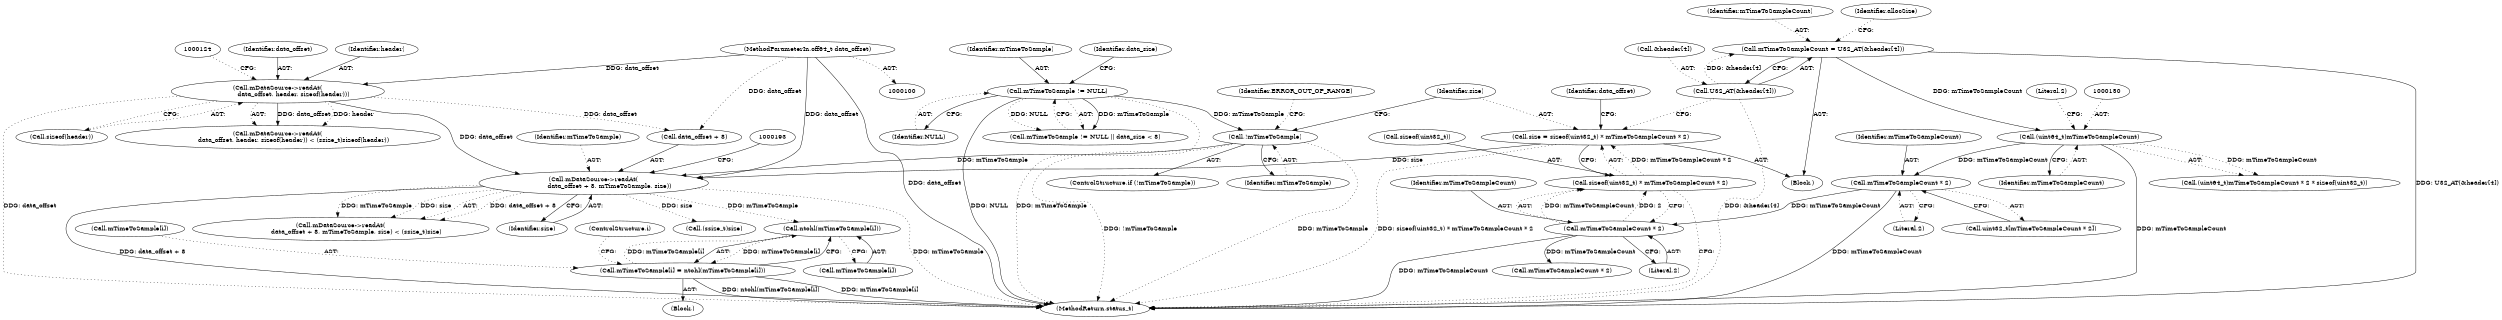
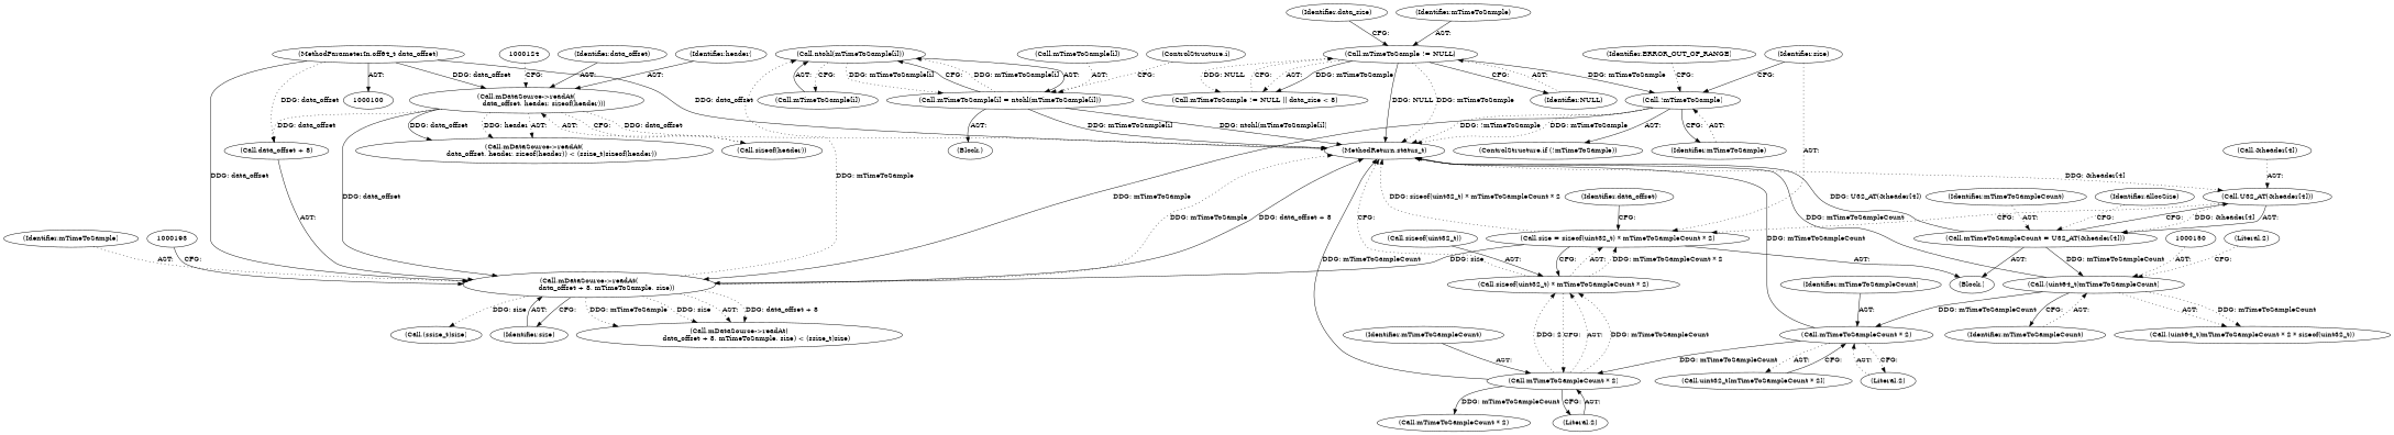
  digraph {
    edge [style=dotted]
    n1 [label="(Call,ntohl(mTimeToSample[i]))"]
    n2 [label="(Call,mTimeToSample[i] = ntohl(mTimeToSample[i]))"]
    n3 [label="(Call,mTimeToSample[i])"]
    n4 [label="(MethodReturn,status_t)"]
    n5 [label="(Block,)"]
    n6 [label="(Call,mDataSource->readAt(\n                data_offset + 8, mTimeToSample, size))"]
    n7 [label="(Call,mDataSource->readAt(\n                data_offset + 8, mTimeToSample, size) < (ssize_t)size)"]
    n8 [label="(Identifier,size)"]
    n9 [label="(Call,(ssize_t)size)"]
    n10 [label="(Call,mDataSource->readAt(\n                data_offset, header, sizeof(header)))"]
    n11 [label="(Call,mDataSource->readAt(\n                data_offset, header, sizeof(header)) < (ssize_t)sizeof(header))"]
    n12 [label="(Call,data_offset + 8)"]
    n13 [label="(Call,sizeof(header))"]
    n14 [label="(MethodParameterIn,off64_t data_offset)"]
    1000100
    n16 [label="(Call,!mTimeToSample)"]
    n17 [label="(ControlStructure,if (!mTimeToSample))"]
    n18 [label="(Identifier,mTimeToSample)"]
    n19 [label="(Call,mTimeToSample != NULL)"]
    n20 [label="(Identifier,NULL)"]
    n21 [label="(Call,mTimeToSample != NULL || data_size < 8)"]
    n22 [label="(Call,size = sizeof(uint32_t) * mTimeToSampleCount * 2)"]
    n23 [label="(Call,sizeof(uint32_t) * mTimeToSampleCount * 2)"]
    n24 [label="(Block,)"]
    n25 [label="(Call,mTimeToSampleCount * 2)"]
    n26 [label="(Call,mTimeToSampleCount * 2)"]
    n27 [label="(Literal,2)"]
    n28 [label="(Call,mTimeToSampleCount * 2)"]
    n29 [label="(Literal,2)"]
    n30 [label="(Call,uint32_t[mTimeToSampleCount * 2])"]
    n31 [label="(Call,(uint64_t)mTimeToSampleCount)"]
    n32 [label="(Identifier,mTimeToSampleCount)"]
    n33 [label="(Call,(uint64_t)mTimeToSampleCount * 2 * sizeof(uint32_t))"]
    n34 [label="(Call,mTimeToSampleCount = U32_AT(&header[4]))"]
    n35 [label="(Call,U32_AT(&header[4]))"]
    n36 [label="(Call,&header[4])"]
    n37 [label="(Call,mTimeToSample[i])"]
    n38 [label="(ControlStructure,i)"]
    n39 [label="(Identifier,data_offset)"]
    n40 [label="(Identifier,header)"]
    n41 [label="(Identifier,data_offset)"]
    n42 [label="(Identifier,mTimeToSampleCount)"]
    n43 [label="(Identifier,mTimeToSampleCount)"]
    n44 [label="(Identifier,mTimeToSampleCount)"]
    n45 [label="(Identifier,data_size)"]
    n46 [label="(Call,sizeof(uint32_t))"]
    n47 [label="(Identifier,ERROR_OUT_OF_RANGE)"]
    n48 [label="(Identifier,mTimeToSample)"]
    n49 [label="(Identifier,allocSize)"]
    n50 [label="(Identifier,mTimeToSample)"]
    n51 [label="(Identifier,size)"]
    n52 [label="(Literal,2)"]
    1000193
    1000124
    1000150
    n1 -> n2 [label="AST: " style=solid]
    n1 -> n2 [label="DDG: mTimeToSample[i]"]
    n1 -> n3 [label="CFG: "]
    n2 -> n1 [label="CFG: " style=solid]
    n2 -> n1 [label="DDG: mTimeToSample[i]"]
    n2 -> n4 [label="DDG: ntohl(mTimeToSample[i])" style=solid]
    n2 -> n4 [label="DDG: mTimeToSample[i]" style=solid]
    n2 -> n5 [label="AST: " style=solid]
    n3 -> n1 [label="AST: " style=solid]
    n6 -> n1 [label="DDG: mTimeToSample"]
    n6 -> n4 [label="DDG: mTimeToSample"]
    n6 -> n4 [label="DDG: data_offset + 8" style=solid]
    n6 -> n7 [label="AST: "]
    n6 -> n7 [label="DDG: data_offset + 8"]
    n6 -> n7 [label="DDG: mTimeToSample"]
    n6 -> n7 [label="DDG: size"]
    n6 -> n8 [label="CFG: " style=solid]
    n6 -> n9 [label="DDG: size"]
    n8 -> n6 [label="AST: " style=solid]
    n10 -> n4 [label="DDG: data_offset"]
    n10 -> n6 [label="DDG: data_offset" style=solid]
    n10 -> n11 [label="AST: "]
    n10 -> n11 [label="DDG: data_offset" style=solid]
    n10 -> n11 [label="DDG: header"]
    n10 -> n12 [label="DDG: data_offset"]
    n10 -> n13 [label="CFG: "]
    n12 -> n6 [label="AST: " style=solid]
    n13 -> n10 [label="AST: "]
    n14 -> n4 [label="DDG: data_offset" style=solid]
    n14 -> n6 [label="DDG: data_offset" style=solid]
    n14 -> n10 [label="DDG: data_offset" style=solid]
    n14 -> n12 [label="DDG: data_offset"]
-   n14 -> 1000100 [label="AST: "]
+   n14 -> 1000100 [label="AST: " style=solid]
    n16 -> n4 [label="DDG: !mTimeToSample"]
    n16 -> n4 [label="DDG: mTimeToSample"]
    n16 -> n6 [label="DDG: mTimeToSample" style=solid]
    n16 -> n17 [label="AST: " style=solid]
    n16 -> n18 [label="CFG: " style=solid]
    n18 -> n16 [label="AST: "]
    n19 -> n4 [label="DDG: NULL" style=solid]
    n19 -> n4 [label="DDG: mTimeToSample"]
    n19 -> n16 [label="DDG: mTimeToSample" style=solid]
    n19 -> n20 [label="CFG: " style=solid]
    n19 -> n21 [label="AST: "]
    n19 -> n21 [label="DDG: mTimeToSample" style=solid]
    n19 -> n21 [label="DDG: NULL"]
    n20 -> n19 [label="AST: "]
    n21 -> n19 [label="CFG: "]
    n22 -> n4 [label="DDG: sizeof(uint32_t) * mTimeToSampleCount * 2"]
    n22 -> n6 [label="DDG: size" style=solid]
    n22 -> n23 [label="CFG: " style=solid]
    n22 -> n24 [label="AST: " style=solid]
    n23 -> n4 [label="CFG: "]
    n23 -> n22 [label="AST: "]
    n23 -> n22 [label="DDG: mTimeToSampleCount * 2"]
    n23 -> n25 [label="CFG: "]
    n25 -> n4 [label="DDG: mTimeToSampleCount" style=solid]
    n25 -> n23 [label="AST: "]
    n25 -> n23 [label="DDG: mTimeToSampleCount"]
    n25 -> n23 [label="DDG: 2"]
    n25 -> n26 [label="DDG: mTimeToSampleCount" style=solid]
    n25 -> n27 [label="CFG: " style=solid]
    n27 -> n25 [label="AST: " style=solid]
    n28 -> n4 [label="DDG: mTimeToSampleCount" style=solid]
    n28 -> n25 [label="DDG: mTimeToSampleCount" style=solid]
    n28 -> n29 [label="CFG: "]
    n28 -> n30 [label="AST: "]
    n29 -> n28 [label="AST: "]
    n30 -> n28 [label="CFG: " style=solid]
    n31 -> n4 [label="DDG: mTimeToSampleCount" style=solid]
    n31 -> n28 [label="DDG: mTimeToSampleCount" style=solid]
    n31 -> n32 [label="CFG: " style=solid]
    n31 -> n33 [label="AST: "]
    n31 -> n33 [label="DDG: mTimeToSampleCount"]
    n32 -> n31 [label="AST: "]
    n34 -> n4 [label="DDG: U32_AT(&header[4])" style=solid]
    n34 -> n24 [label="AST: " style=solid]
    n34 -> n31 [label="DDG: mTimeToSampleCount" style=solid]
    n34 -> n35 [label="CFG: " style=solid]
-   n35 -> n4 [label="DDG: &header[4]"]
+   n4 -> n35 [label="DDG: &header[4]"]
    n35 -> n22 [label="CFG: "]
    n35 -> n34 [label="AST: " style=solid]
    n35 -> n34 [label="DDG: &header[4]"]
    n36 -> n35 [label="AST: "]
    n37 -> n2 [label="AST: "]
    n38 -> n2 [label="CFG: "]
    n39 -> n10 [label="AST: " style=solid]
    n40 -> n10 [label="AST: " style=solid]
    n41 -> n22 [label="CFG: " style=solid]
    n42 -> n25 [label="AST: " style=solid]
    n43 -> n34 [label="AST: "]
    n44 -> n28 [label="AST: " style=solid]
    n45 -> n19 [label="CFG: " style=solid]
    n46 -> n23 [label="AST: " style=solid]
    n47 -> n16 [label="CFG: "]
    n48 -> n19 [label="AST: " style=solid]
    n49 -> n34 [label="CFG: "]
    n50 -> n6 [label="AST: "]
    n51 -> n16 [label="CFG: " style=solid]
    n51 -> n22 [label="AST: "]
    n52 -> n31 [label="CFG: "]
    1000193 -> n6 [label="CFG: " style=solid]
    1000124 -> n10 [label="CFG: "]
    1000150 -> n31 [label="AST: "]
  }
